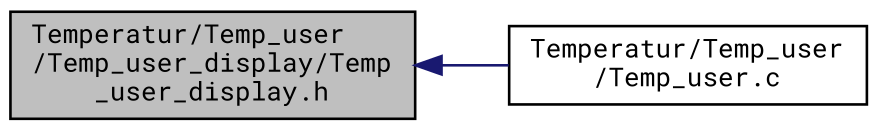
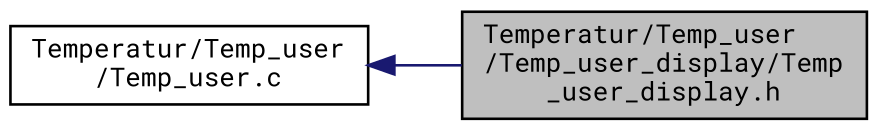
  digraph {
    rankdir=LR
    fontname="Roboto Mono"
    node [color=black fontname="Roboto Mono" fontsize=10 shape=record style=filled]
    n1 [fillcolor=grey75 fontcolor=black height=0.2 label="Temperatur/Temp_user\l/Temp_user_display/Temp\l_user_display.h" width=0.4]
    n2 [fillcolor=white height=0.2 label="Temperatur/Temp_user\l/Temp_user.c" width=0.4]
-   n1 -> n2 [color=midnightblue dir=back fontname="Roboto Mono" fontsize=10 labelfontname=Helvetica labelfontsize=10 style=solid]
+   n2 -> n1 [color=midnightblue dir=back fontname="Roboto Mono" fontsize=10 labelfontname=Helvetica labelfontsize=10 style=solid]
  }
